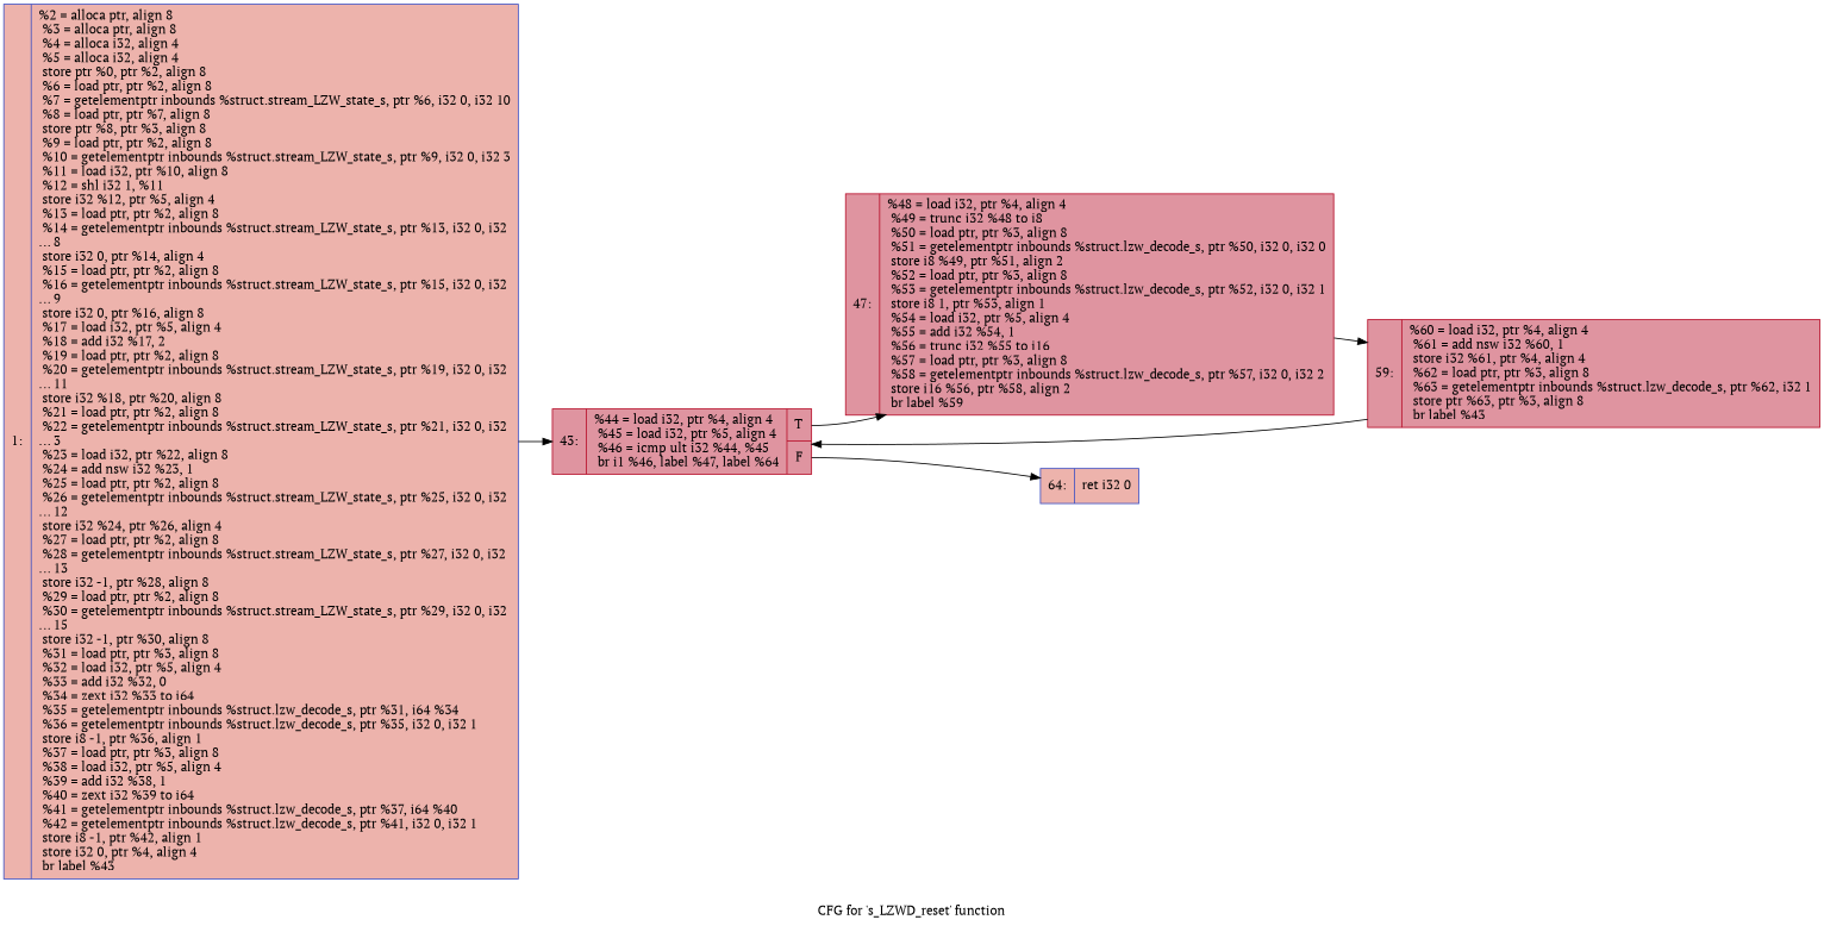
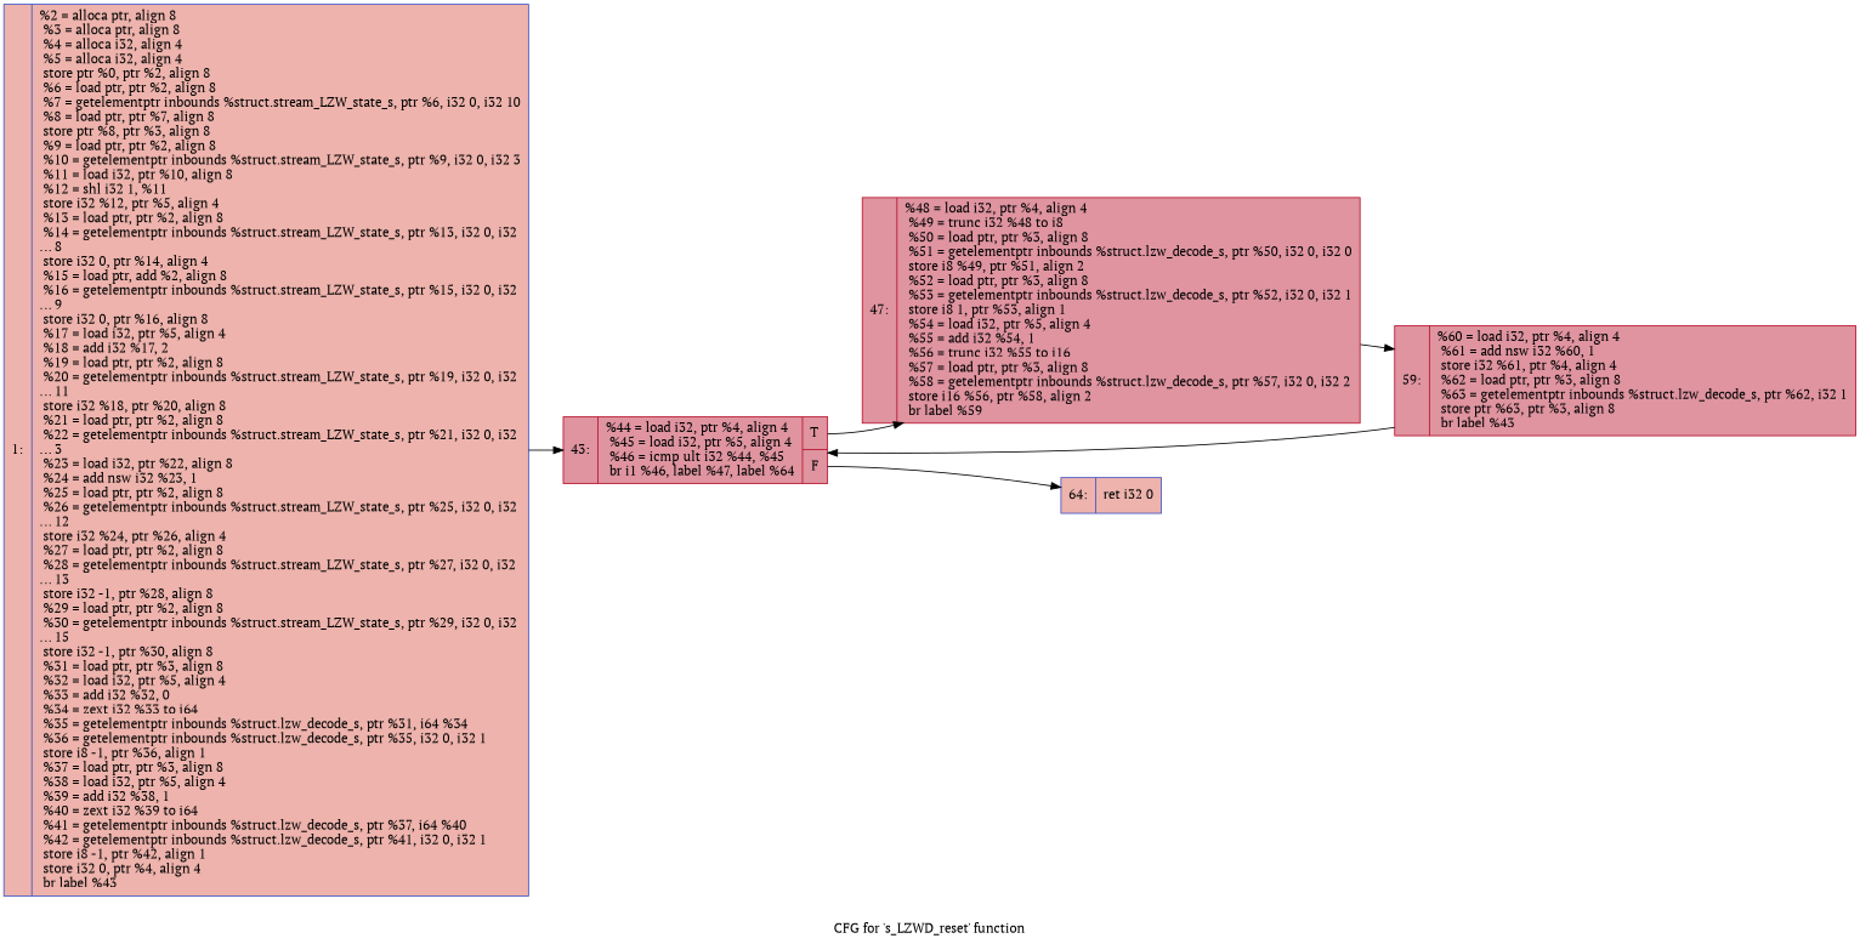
  digraph {
    label="CFG for 's_LZWD_reset' function"
    rankdir=LR
    fontname="PT Serif"
    node [color="#b70d28ff" fillcolor="#b70d2870" fontname="PT Serif" shape=record style=filled]
    edge [fontname="PT Serif"]
-   n1 [color="#3d50c3ff" fillcolor="#d6524470" label="{1:\l|  %2 = alloca ptr, align 8\l  %3 = alloca ptr, align 8\l  %4 = alloca i32, align 4\l  %5 = alloca i32, align 4\l  store ptr %0, ptr %2, align 8\l  %6 = load ptr, ptr %2, align 8\l  %7 = getelementptr inbounds %struct.stream_LZW_state_s, ptr %6, i32 0, i32 10\l  %8 = load ptr, ptr %7, align 8\l  store ptr %8, ptr %3, align 8\l  %9 = load ptr, ptr %2, align 8\l  %10 = getelementptr inbounds %struct.stream_LZW_state_s, ptr %9, i32 0, i32 3\l  %11 = load i32, ptr %10, align 8\l  %12 = shl i32 1, %11\l  store i32 %12, ptr %5, align 4\l  %13 = load ptr, ptr %2, align 8\l  %14 = getelementptr inbounds %struct.stream_LZW_state_s, ptr %13, i32 0, i32\l... 8\l  store i32 0, ptr %14, align 4\l  %15 = load ptr, ptr %2, align 8\l  %16 = getelementptr inbounds %struct.stream_LZW_state_s, ptr %15, i32 0, i32\l... 9\l  store i32 0, ptr %16, align 8\l  %17 = load i32, ptr %5, align 4\l  %18 = add i32 %17, 2\l  %19 = load ptr, ptr %2, align 8\l  %20 = getelementptr inbounds %struct.stream_LZW_state_s, ptr %19, i32 0, i32\l... 11\l  store i32 %18, ptr %20, align 8\l  %21 = load ptr, ptr %2, align 8\l  %22 = getelementptr inbounds %struct.stream_LZW_state_s, ptr %21, i32 0, i32\l... 3\l  %23 = load i32, ptr %22, align 8\l  %24 = add nsw i32 %23, 1\l  %25 = load ptr, ptr %2, align 8\l  %26 = getelementptr inbounds %struct.stream_LZW_state_s, ptr %25, i32 0, i32\l... 12\l  store i32 %24, ptr %26, align 4\l  %27 = load ptr, ptr %2, align 8\l  %28 = getelementptr inbounds %struct.stream_LZW_state_s, ptr %27, i32 0, i32\l... 13\l  store i32 -1, ptr %28, align 8\l  %29 = load ptr, ptr %2, align 8\l  %30 = getelementptr inbounds %struct.stream_LZW_state_s, ptr %29, i32 0, i32\l... 15\l  store i32 -1, ptr %30, align 8\l  %31 = load ptr, ptr %3, align 8\l  %32 = load i32, ptr %5, align 4\l  %33 = add i32 %32, 0\l  %34 = zext i32 %33 to i64\l  %35 = getelementptr inbounds %struct.lzw_decode_s, ptr %31, i64 %34\l  %36 = getelementptr inbounds %struct.lzw_decode_s, ptr %35, i32 0, i32 1\l  store i8 -1, ptr %36, align 1\l  %37 = load ptr, ptr %3, align 8\l  %38 = load i32, ptr %5, align 4\l  %39 = add i32 %38, 1\l  %40 = zext i32 %39 to i64\l  %41 = getelementptr inbounds %struct.lzw_decode_s, ptr %37, i64 %40\l  %42 = getelementptr inbounds %struct.lzw_decode_s, ptr %41, i32 0, i32 1\l  store i8 -1, ptr %42, align 1\l  store i32 0, ptr %4, align 4\l  br label %43\l}"]
+   n1 [color="#3d50c3ff" fillcolor="#d6524470" label="{1:\l|  %2 = alloca ptr, align 8\l  %3 = alloca ptr, align 8\l  %4 = alloca i32, align 4\l  %5 = alloca i32, align 4\l  store ptr %0, ptr %2, align 8\l  %6 = load ptr, ptr %2, align 8\l  %7 = getelementptr inbounds %struct.stream_LZW_state_s, ptr %6, i32 0, i32 10\l  %8 = load ptr, ptr %7, align 8\l  store ptr %8, ptr %3, align 8\l  %9 = load ptr, ptr %2, align 8\l  %10 = getelementptr inbounds %struct.stream_LZW_state_s, ptr %9, i32 0, i32 3\l  %11 = load i32, ptr %10, align 8\l  %12 = shl i32 1, %11\l  store i32 %12, ptr %5, align 4\l  %13 = load ptr, ptr %2, align 8\l  %14 = getelementptr inbounds %struct.stream_LZW_state_s, ptr %13, i32 0, i32\l... 8\l  store i32 0, ptr %14, align 4\l  %15 = load ptr, add %2, align 8\l  %16 = getelementptr inbounds %struct.stream_LZW_state_s, ptr %15, i32 0, i32\l... 9\l  store i32 0, ptr %16, align 8\l  %17 = load i32, ptr %5, align 4\l  %18 = add i32 %17, 2\l  %19 = load ptr, ptr %2, align 8\l  %20 = getelementptr inbounds %struct.stream_LZW_state_s, ptr %19, i32 0, i32\l... 11\l  store i32 %18, ptr %20, align 8\l  %21 = load ptr, ptr %2, align 8\l  %22 = getelementptr inbounds %struct.stream_LZW_state_s, ptr %21, i32 0, i32\l... 3\l  %23 = load i32, ptr %22, align 8\l  %24 = add nsw i32 %23, 1\l  %25 = load ptr, ptr %2, align 8\l  %26 = getelementptr inbounds %struct.stream_LZW_state_s, ptr %25, i32 0, i32\l... 12\l  store i32 %24, ptr %26, align 4\l  %27 = load ptr, ptr %2, align 8\l  %28 = getelementptr inbounds %struct.stream_LZW_state_s, ptr %27, i32 0, i32\l... 13\l  store i32 -1, ptr %28, align 8\l  %29 = load ptr, ptr %2, align 8\l  %30 = getelementptr inbounds %struct.stream_LZW_state_s, ptr %29, i32 0, i32\l... 15\l  store i32 -1, ptr %30, align 8\l  %31 = load ptr, ptr %3, align 8\l  %32 = load i32, ptr %5, align 4\l  %33 = add i32 %32, 0\l  %34 = zext i32 %33 to i64\l  %35 = getelementptr inbounds %struct.lzw_decode_s, ptr %31, i64 %34\l  %36 = getelementptr inbounds %struct.lzw_decode_s, ptr %35, i32 0, i32 1\l  store i8 -1, ptr %36, align 1\l  %37 = load ptr, ptr %3, align 8\l  %38 = load i32, ptr %5, align 4\l  %39 = add i32 %38, 1\l  %40 = zext i32 %39 to i64\l  %41 = getelementptr inbounds %struct.lzw_decode_s, ptr %37, i64 %40\l  %42 = getelementptr inbounds %struct.lzw_decode_s, ptr %41, i32 0, i32 1\l  store i8 -1, ptr %42, align 1\l  store i32 0, ptr %4, align 4\l  br label %43\l}"]
    n2 [label="{43:\l|  %44 = load i32, ptr %4, align 4\l  %45 = load i32, ptr %5, align 4\l  %46 = icmp ult i32 %44, %45\l  br i1 %46, label %47, label %64\l|{<s0>T|<s1>F}}"]
    n3 [label="{47:\l|  %48 = load i32, ptr %4, align 4\l  %49 = trunc i32 %48 to i8\l  %50 = load ptr, ptr %3, align 8\l  %51 = getelementptr inbounds %struct.lzw_decode_s, ptr %50, i32 0, i32 0\l  store i8 %49, ptr %51, align 2\l  %52 = load ptr, ptr %3, align 8\l  %53 = getelementptr inbounds %struct.lzw_decode_s, ptr %52, i32 0, i32 1\l  store i8 1, ptr %53, align 1\l  %54 = load i32, ptr %5, align 4\l  %55 = add i32 %54, 1\l  %56 = trunc i32 %55 to i16\l  %57 = load ptr, ptr %3, align 8\l  %58 = getelementptr inbounds %struct.lzw_decode_s, ptr %57, i32 0, i32 2\l  store i16 %56, ptr %58, align 2\l  br label %59\l}"]
    n4 [color="#3d50c3ff" fillcolor="#d6524470" label="{64:\l|  ret i32 0\l}"]
    n5 [label="{59:\l|  %60 = load i32, ptr %4, align 4\l  %61 = add nsw i32 %60, 1\l  store i32 %61, ptr %4, align 4\l  %62 = load ptr, ptr %3, align 8\l  %63 = getelementptr inbounds %struct.lzw_decode_s, ptr %62, i32 1\l  store ptr %63, ptr %3, align 8\l  br label %43\l}"]
    n1 -> n2
    n2 -> n3 [tailport=s0]
    n2 -> n4 [tailport=s1]
    n3 -> n5
    n5 -> n2
  }
